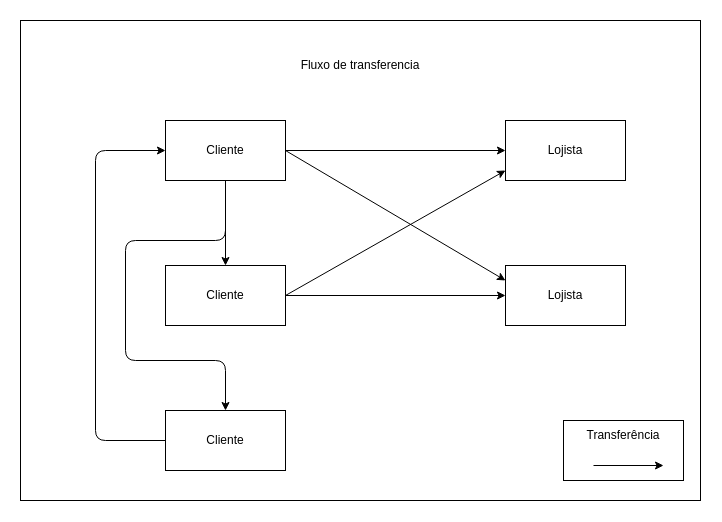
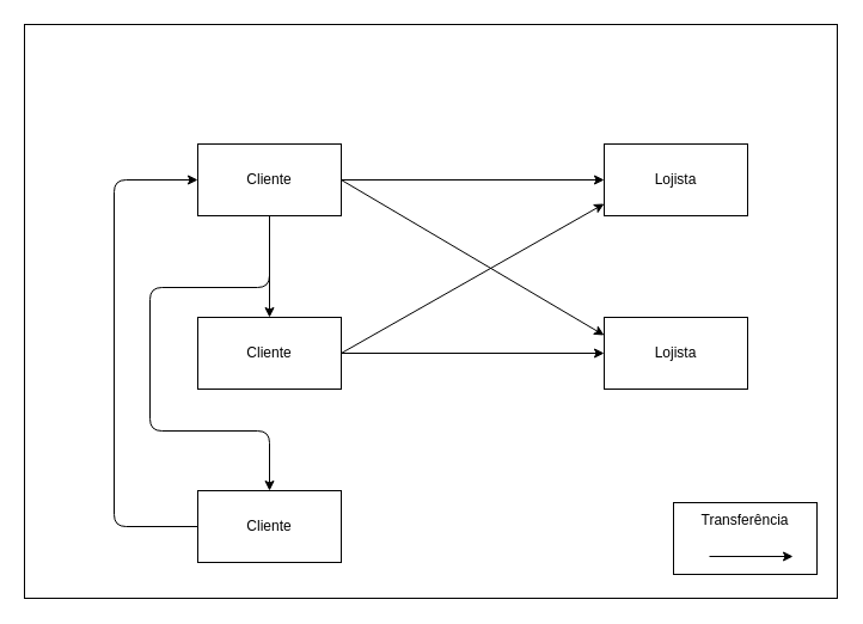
  <mxCell id="0" />
  <mxCell id="1" parent="0" />
  <mxCell id="2" value="" style="group" parent="1" vertex="1" connectable="0"><mxGeometry x="20" y="20" width="680" height="480" as="geometry" /></mxCell>
  <mxCell id="3" value="" style="rounded=0;whiteSpace=wrap;html=1;" parent="2" vertex="1"><mxGeometry width="680" height="480" as="geometry" /></mxCell>
- <mxCell id="4" value="Fluxo de transferencia" style="text;html=1;strokeColor=none;fillColor=none;align=center;verticalAlign=middle;whiteSpace=wrap;rounded=0;" parent="2" vertex="1"><mxGeometry x="200" y="30" width="280" height="30" as="geometry" /></mxCell>
  <mxCell id="5" value="" style="group" parent="2" vertex="1" connectable="0"><mxGeometry x="75" y="100" width="530" height="350" as="geometry" /></mxCell>
  <mxCell id="6" style="edgeStyle=none;html=1;" edge="1" parent="5" source="7" target="11"><mxGeometry relative="1" as="geometry" /></mxCell>
  <mxCell id="7" value="Cliente" style="rounded=0;whiteSpace=wrap;html=1;" parent="5" vertex="1"><mxGeometry x="70" width="120" height="60" as="geometry" /></mxCell>
  <mxCell id="8" value="Lojista" style="rounded=0;whiteSpace=wrap;html=1;" parent="5" vertex="1"><mxGeometry x="410" width="120" height="60" as="geometry" /></mxCell>
  <mxCell id="9" style="edgeStyle=none;html=1;entryX=0;entryY=0.5;entryDx=0;entryDy=0;" parent="5" source="7" target="8" edge="1"><mxGeometry relative="1" as="geometry" /></mxCell>
  <mxCell id="10" style="edgeStyle=none;html=1;entryX=0;entryY=0.833;entryDx=0;entryDy=0;exitX=1;exitY=0.5;exitDx=0;exitDy=0;entryPerimeter=0;" parent="5" source="11" target="8" edge="1"><mxGeometry relative="1" as="geometry" /></mxCell>
  <mxCell id="11" value="Cliente" style="rounded=0;whiteSpace=wrap;html=1;" parent="5" vertex="1"><mxGeometry x="70" y="145" width="120" height="60" as="geometry" /></mxCell>
  <mxCell id="12" value="Lojista" style="rounded=0;whiteSpace=wrap;html=1;" parent="5" vertex="1"><mxGeometry x="410" y="145" width="120" height="60" as="geometry" /></mxCell>
  <mxCell id="13" style="edgeStyle=none;html=1;exitX=0;exitY=0.5;exitDx=0;exitDy=0;entryX=0;entryY=0.5;entryDx=0;entryDy=0;" parent="5" source="14" target="7" edge="1"><mxGeometry relative="1" as="geometry"><Array as="points"><mxPoint y="320" /><mxPoint y="30" /></Array></mxGeometry></mxCell>
  <mxCell id="14" value="Cliente" style="rounded=0;whiteSpace=wrap;html=1;" parent="5" vertex="1"><mxGeometry x="70" y="290" width="120" height="60" as="geometry" /></mxCell>
  <mxCell id="15" style="edgeStyle=none;html=1;entryX=0;entryY=0.25;entryDx=0;entryDy=0;exitX=1;exitY=0.5;exitDx=0;exitDy=0;" parent="5" source="7" target="12" edge="1"><mxGeometry relative="1" as="geometry"><mxPoint x="200" y="40" as="sourcePoint" /><mxPoint x="420" y="40" as="targetPoint" /></mxGeometry></mxCell>
  <mxCell id="16" style="edgeStyle=none;html=1;" parent="5" source="7" target="14" edge="1"><mxGeometry relative="1" as="geometry"><mxPoint x="130" y="140" as="targetPoint" /><Array as="points"><mxPoint x="130" y="120" /><mxPoint x="30" y="120" /><mxPoint x="30" y="240" /><mxPoint x="130" y="240" /></Array></mxGeometry></mxCell>
  <mxCell id="17" style="edgeStyle=none;html=1;exitX=1;exitY=0.5;exitDx=0;exitDy=0;entryX=0;entryY=0.5;entryDx=0;entryDy=0;" parent="5" source="11" target="12" edge="1"><mxGeometry relative="1" as="geometry"><mxPoint x="200" y="155" as="sourcePoint" /><mxPoint x="400" y="180" as="targetPoint" /></mxGeometry></mxCell>
  <mxCell id="18" value="" style="group" parent="2" vertex="1" connectable="0"><mxGeometry x="543" y="400" width="120" height="60" as="geometry" /></mxCell>
  <mxCell id="19" value="" style="rounded=0;whiteSpace=wrap;html=1;" parent="18" vertex="1"><mxGeometry width="120" height="60" as="geometry" /></mxCell>
  <mxCell id="20" value="" style="endArrow=classic;html=1;" parent="18" edge="1"><mxGeometry width="50" height="50" relative="1" as="geometry"><mxPoint x="30" y="45" as="sourcePoint" /><mxPoint x="100" y="45" as="targetPoint" /></mxGeometry></mxCell>
  <mxCell id="21" value="Transferência" style="text;html=1;strokeColor=none;fillColor=none;align=center;verticalAlign=middle;whiteSpace=wrap;rounded=0;" parent="18" vertex="1"><mxGeometry x="30" width="60" height="30" as="geometry" /></mxCell>
